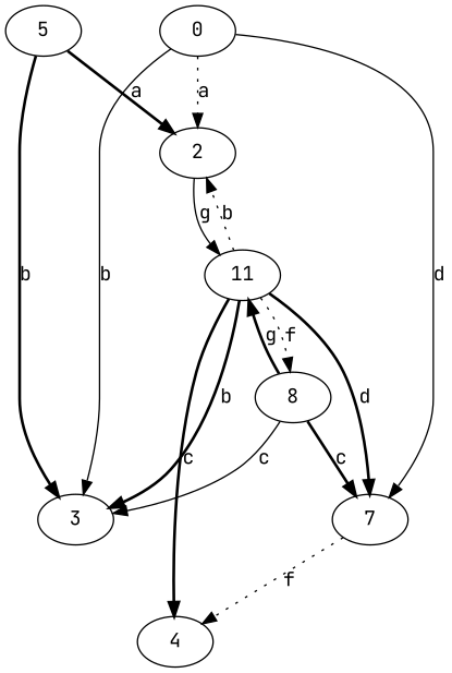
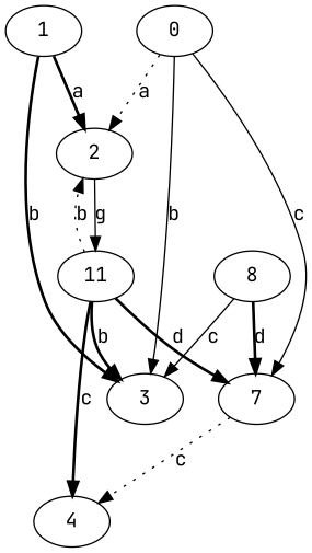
  strict digraph {
    fontname="JetBrains Mono"
    node [fontname="JetBrains Mono"]
    edge [fontname="JetBrains Mono" style=bold]
-   1 [label=5]
+   1
    2
    3
    11
    n5 [label=7]
    4
    8
    0
    1 -> 2 [label=a]
    1 -> 3 [label=b]
    2 -> 11 [label=g style=solid]
    11 -> 2 [label=b style=dotted]
    11 -> 3 [label=b]
    11 -> n5 [label=d]
    11 -> 4 [label=c]
-   11 -> 8 [label=f style=dotted]
-   n5 -> 4 [label=f style=dotted]
+   n5 -> 4 [label=c style=dotted]
    8 -> 3 [label=c style=solid]
-   8 -> 11 [label=g]
-   8 -> n5 [label=c]
+   8 -> n5 [label=d]
    0 -> 2 [label=a style=dotted]
    0 -> 3 [label=b style=solid]
-   0 -> n5 [label=d style=solid]
+   0 -> n5 [label=c style=solid]
  }
